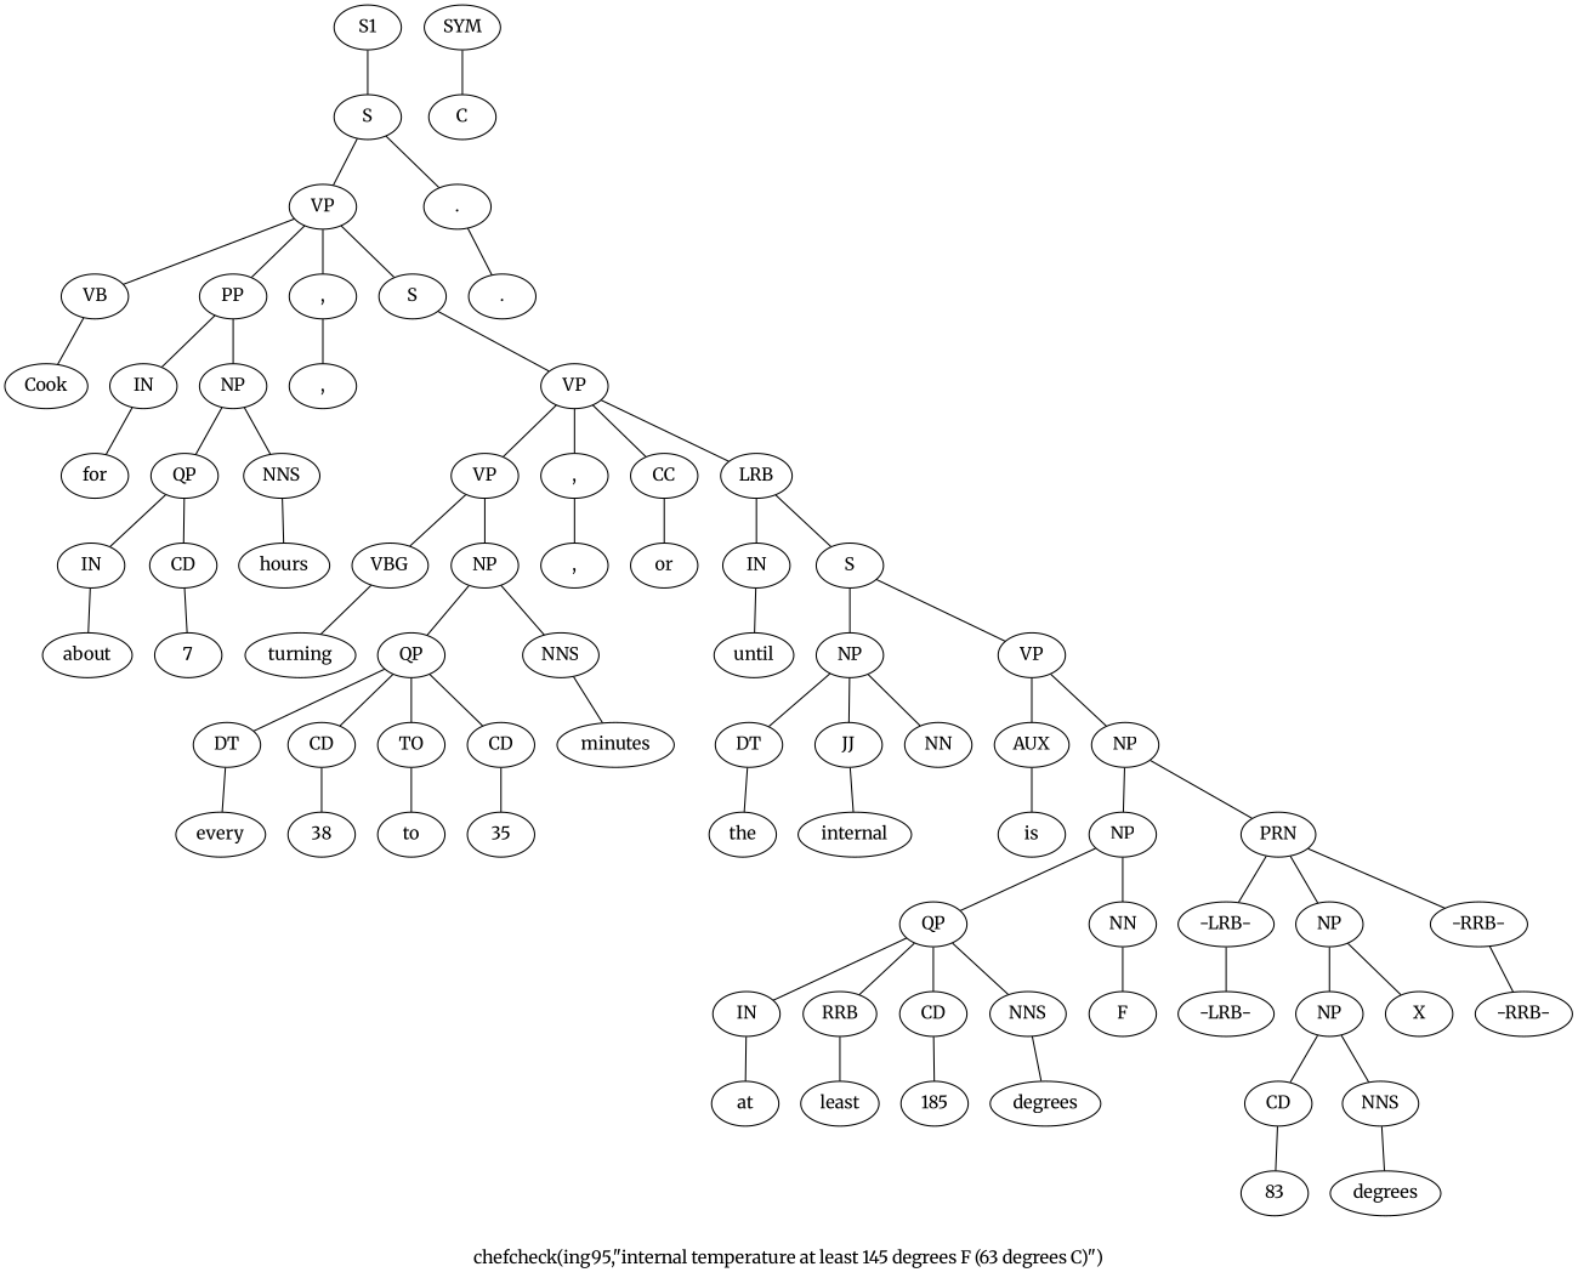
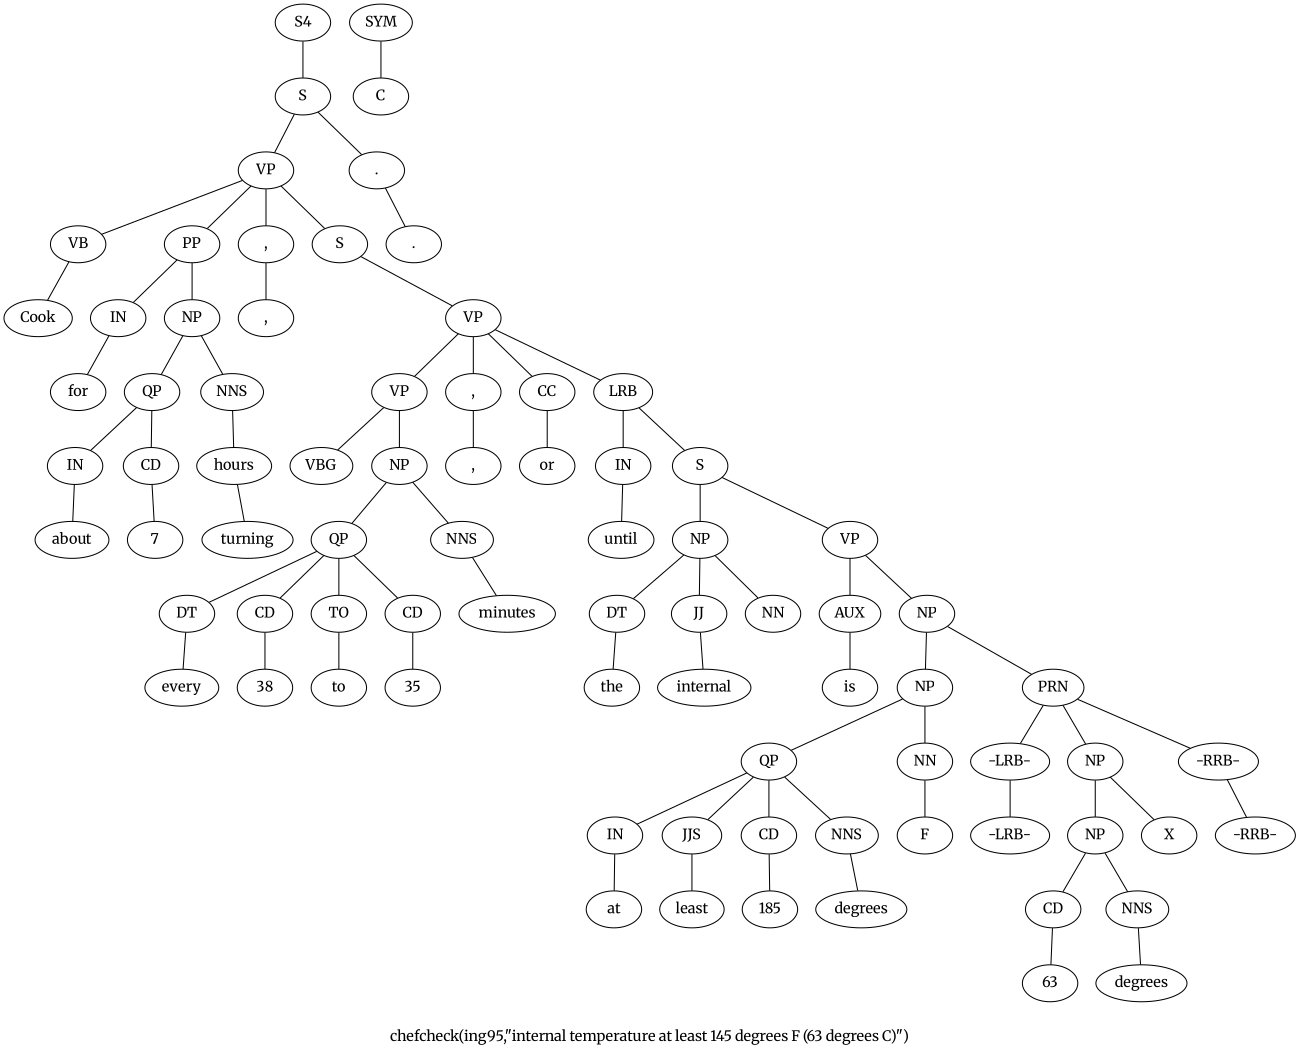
  graph {
    fontname=Merriweather
    label="chefcheck(ing95,\"internal temperature at least 145 degrees F (63 degrees C)\")"
    node [fontname=Merriweather]
    edge [fontname=Merriweather]
-   n1 [label=S1]
+   n1 [label=S4]
    n2 [label=S]
    n3 [label=VP]
    n4 [label="."]
    n5 [label=VB]
    n6 [label=PP]
    n7 [label=","]
    n8 [label=S]
    n9 [label="."]
    n10 [label=Cook]
    n11 [label=IN]
    n12 [label=NP]
    n13 [label=","]
    n14 [label=VP]
    n15 [label=for]
    n16 [label=QP]
    n17 [label=NNS]
    n18 [label=IN]
    n19 [label=CD]
    n20 [label=hours]
    n21 [label=about]
    n22 [label=7]
    n23 [label=VP]
    n24 [label=","]
    n25 [label=CC]
    n26 [label=LRB]
    n27 [label=VBG]
    n28 [label=NP]
    n29 [label=","]
    n30 [label=or]
    n31 [label=IN]
    n32 [label=S]
    n33 [label=turning]
    n34 [label=QP]
    n35 [label=NNS]
    n36 [label=DT]
    n37 [label=CD]
    n38 [label=TO]
    n39 [label=CD]
    n40 [label=minutes]
    n41 [label=every]
    n42 [label=38]
    n43 [label=to]
    n44 [label=35]
    n45 [label=until]
    n46 [label=NP]
    n47 [label=VP]
    n48 [label=DT]
    n49 [label=JJ]
    n50 [label=NN]
    n51 [label=AUX]
    n52 [label=NP]
    n53 [label=the]
    n54 [label=internal]
    n55 [label=is]
    n56 [label=NP]
    n57 [label=PRN]
    n58 [label=QP]
    n59 [label=NN]
    n60 [label="-LRB-"]
    n61 [label=NP]
    n62 [label="-RRB-"]
    n63 [label=IN]
-   n64 [label=RRB]
+   n64 [label=JJS]
    n65 [label=CD]
    n66 [label=NNS]
    n67 [label=F]
    n68 [label=at]
    n69 [label=least]
    n70 [label=185]
    n71 [label=degrees]
    n72 [label="-LRB-"]
    n73 [label=NP]
    n74 [label=X]
    n75 [label="-RRB-"]
    n76 [label=CD]
    n77 [label=NNS]
-   n78 [label=83]
+   n78 [label=63]
    n79 [label=degrees]
    n80 [label=SYM]
    n81 [label=C]
    n1 -- n2
    n2 -- n3
    n2 -- n4
    n3 -- n5
    n3 -- n6
    n3 -- n7
    n3 -- n8
    n4 -- n9
    n5 -- n10
    n6 -- n11
    n6 -- n12
    n7 -- n13
    n8 -- n14
    n11 -- n15
    n12 -- n16
    n12 -- n17
    n14 -- n23
    n14 -- n24
    n14 -- n25
    n14 -- n26
    n16 -- n18
    n16 -- n19
    n17 -- n20
    n18 -- n21
    n19 -- n22
    n23 -- n27
    n23 -- n28
    n24 -- n29
    n25 -- n30
    n26 -- n31
    n26 -- n32
-   n27 -- n33
+   n20 -- n33
    n28 -- n34
    n28 -- n35
    n31 -- n45
    n32 -- n46
    n32 -- n47
    n34 -- n36
    n34 -- n37
    n34 -- n38
    n34 -- n39
    n35 -- n40
    n36 -- n41
    n37 -- n42
    n38 -- n43
    n39 -- n44
    n46 -- n48
    n46 -- n49
    n46 -- n50
    n47 -- n51
    n47 -- n52
    n48 -- n53
    n49 -- n54
    n51 -- n55
    n52 -- n56
    n52 -- n57
    n56 -- n58
    n56 -- n59
    n57 -- n60
    n57 -- n61
    n57 -- n62
    n58 -- n63
    n58 -- n64
    n58 -- n65
    n58 -- n66
    n59 -- n67
    n60 -- n72
    n61 -- n73
    n61 -- n74
    n62 -- n75
    n63 -- n68
    n64 -- n69
    n65 -- n70
    n66 -- n71
    n73 -- n76
    n73 -- n77
    n76 -- n78
    n77 -- n79
    n80 -- n81
  }
